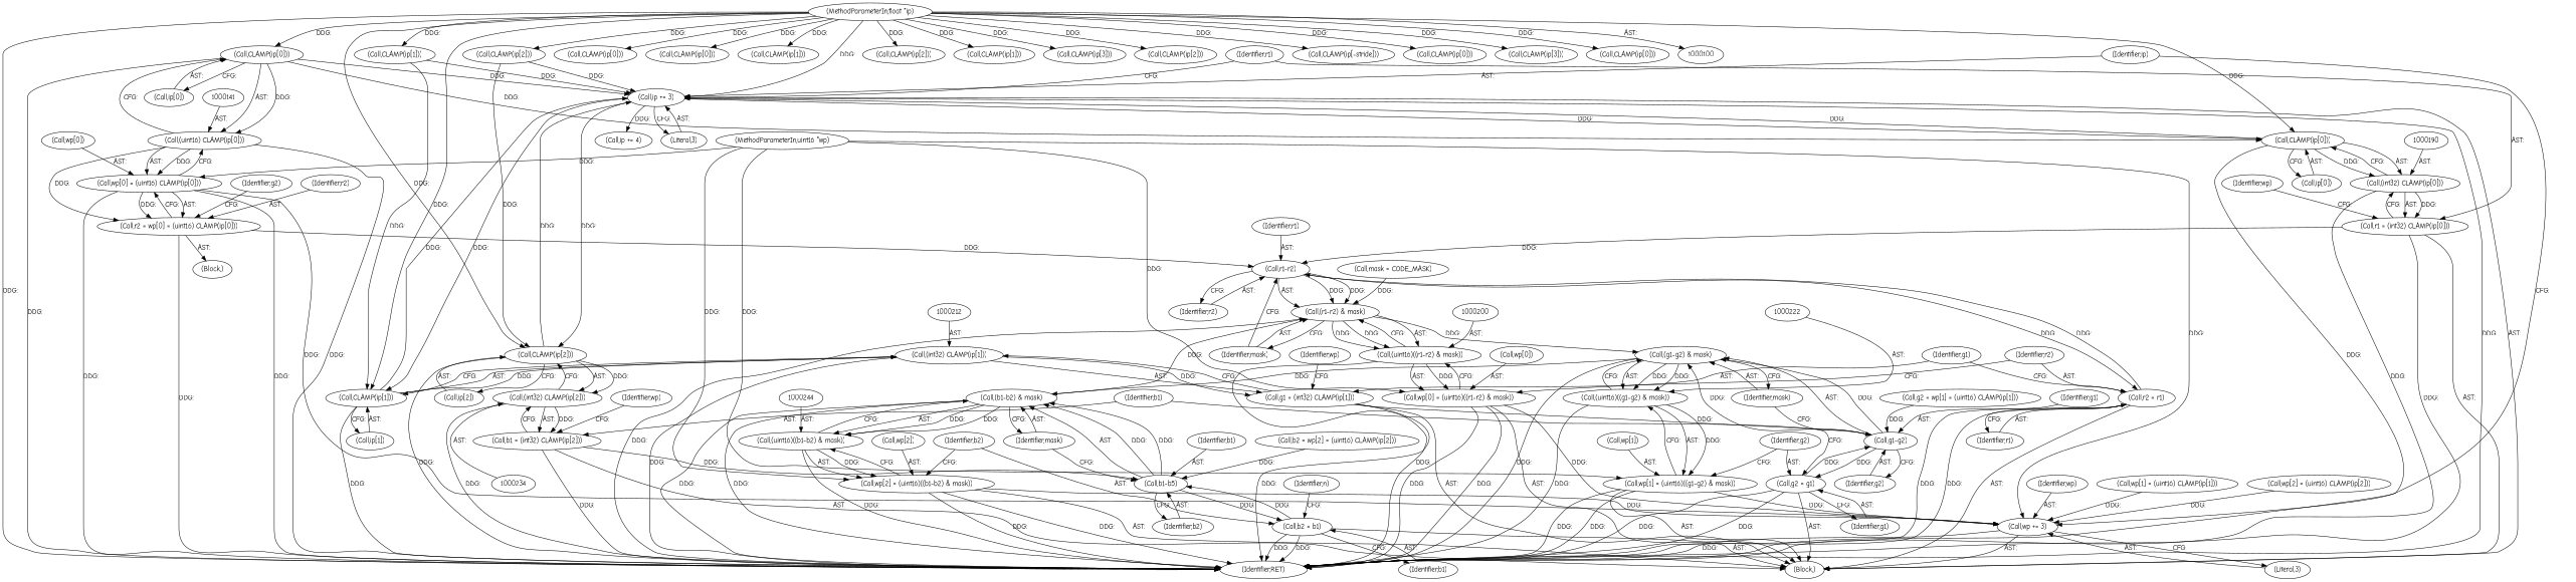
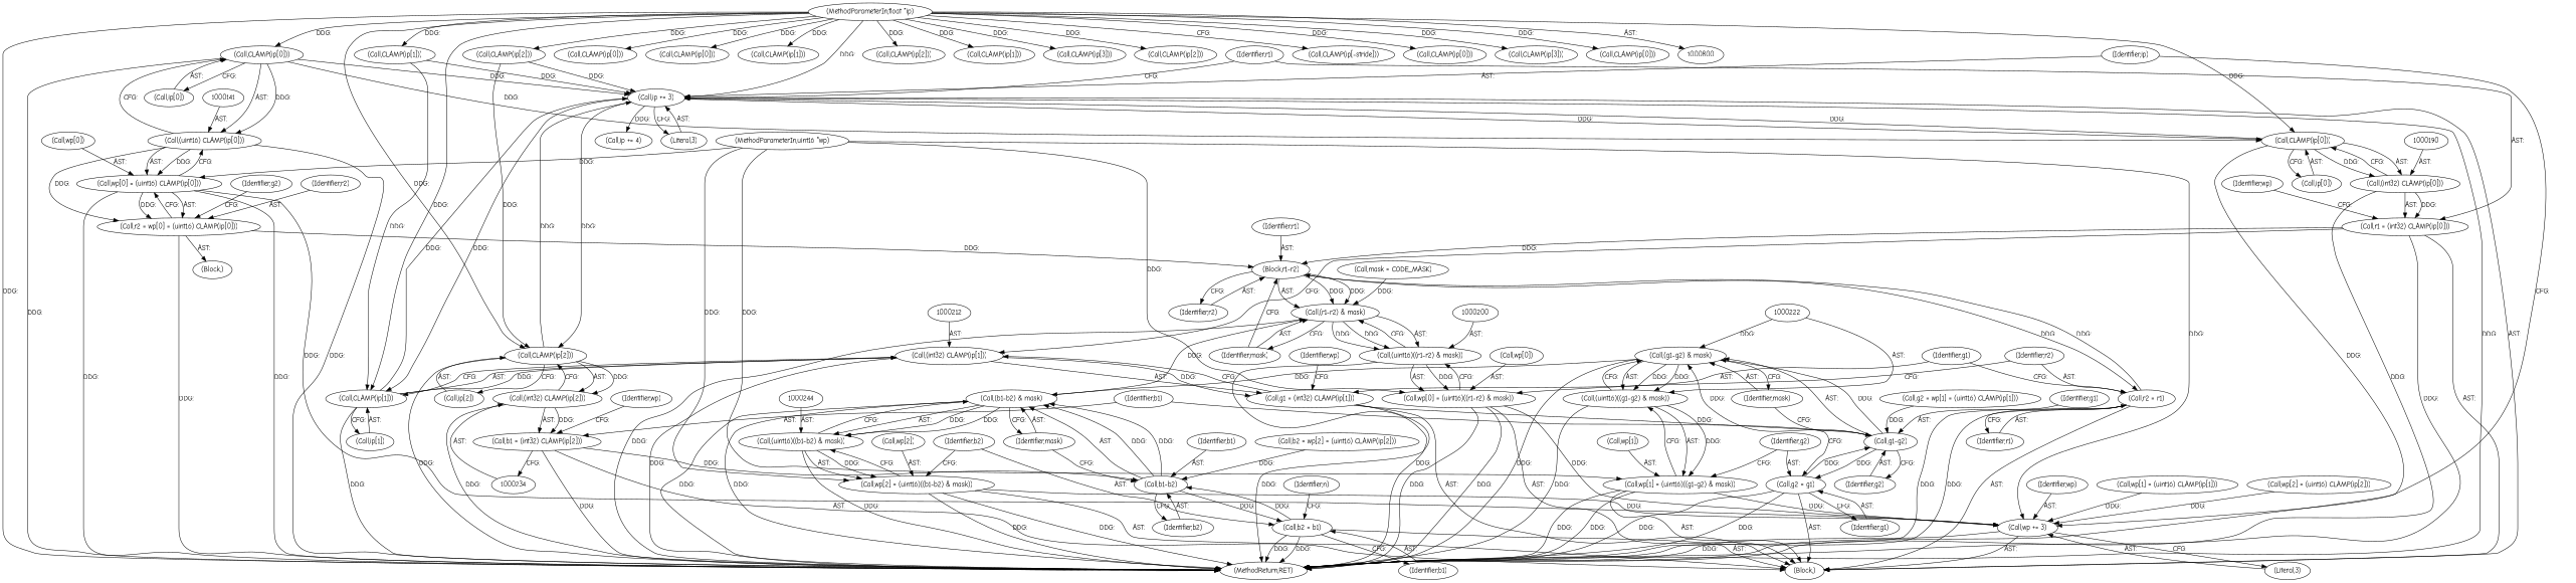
  digraph {
    fontname="Comic Neue"
    node [fontname="Comic Neue"]
    edge [fontname="Comic Neue"]
    n1 [label="(Call,CLAMP(ip[0]))"]
    n2 [label="(Call,(uint16) CLAMP(ip[0]))"]
    n3 [label="(Call,ip += 3)"]
    n4 [label="(Call,CLAMP(ip[0]))"]
    n5 [label="(Call,ip[0])"]
-   n6 [label="(Identifier,RET)"]
+   n6 [label="(MethodReturn,RET)"]
    n7 [label="(Call,r2 = wp[0] = (uint16) CLAMP(ip[0]))"]
    n8 [label="(Call,wp[0] = (uint16) CLAMP(ip[0]))"]
    n9 [label="(Call,CLAMP(ip[1]))"]
    n10 [label="(Call,CLAMP(ip[2]))"]
    n11 [label="(Call,ip += 4)"]
    n12 [label="(Block,)"]
    n13 [label="(Literal,3)"]
    n14 [label="(Call,(int32) CLAMP(ip[0]))"]
    n15 [label="(Call,ip[0])"]
    n16 [label="(MethodParameterIn,float *ip)"]
    n17 [label="(Call,CLAMP(ip[0]))"]
    n18 [label="(Call,CLAMP(ip[0]))"]
    n19 [label="(Call,CLAMP(ip[1]))"]
    n20 [label="(Call,CLAMP(ip[1]))"]
    n21 [label="(Call,CLAMP(ip[2]))"]
    n22 [label="(Call,CLAMP(ip[1]))"]
    n23 [label="(Call,CLAMP(ip[3]))"]
    n24 [label="(Call,CLAMP(ip[2]))"]
    n25 [label="(Call,CLAMP(ip[2]))"]
    n26 [label="(Call,CLAMP(ip[-stride]))"]
    n27 [label="(Call,CLAMP(ip[0]))"]
    n28 [label="(Call,CLAMP(ip[3]))"]
    n29 [label="(Call,CLAMP(ip[0]))"]
-   1000100
+   1000100 [label=1000800]
    n31 [label="(Call,(int32) CLAMP(ip[1]))"]
    n32 [label="(Call,ip[1])"]
    n33 [label="(Call,(int32) CLAMP(ip[2]))"]
    n34 [label="(Call,ip[2])"]
-   n35 [label="(Call,r1-r2)"]
+   n35 [label="(Block,r1-r2)"]
    n36 [label="(Block,)"]
    n37 [label="(Call,wp += 3)"]
    n38 [label="(Call,(r1-r2) & mask)"]
    n39 [label="(Call,r2 = r1)"]
    n40 [label="(Identifier,r2)"]
    n41 [label="(Call,(uint16)((r1-r2) & mask))"]
    n42 [label="(Call,(g1-g2) & mask)"]
    n43 [label="(Identifier,mask)"]
    n44 [label="(Identifier,r1)"]
    n45 [label="(Call,wp[0] = (uint16)((r1-r2) & mask))"]
    n46 [label="(Call,(uint16)((g1-g2) & mask))"]
    n47 [label="(Call,(b1-b2) & mask)"]
    n48 [label="(Identifier,mask)"]
    n49 [label="(Literal,3)"]
    n50 [label="(Call,wp[1] = (uint16)((g1-g2) & mask))"]
    n51 [label="(Call,(uint16)((b1-b2) & mask))"]
    n52 [label="(Identifier,mask)"]
    n53 [label="(Call,g1-g2)"]
    n54 [label="(Call,wp[2] = (uint16)((b1-b2) & mask))"]
-   n55 [label="(Call,b1-b5)"]
+   n55 [label="(Call,b1-b2)"]
    n56 [label="(Call,r1 = (int32) CLAMP(ip[0]))"]
    n57 [label="(Call,g1 = (int32) CLAMP(ip[1]))"]
    n58 [label="(Call,g2 = g1)"]
    n59 [label="(Identifier,g2)"]
    n60 [label="(Identifier,g1)"]
    n61 [label="(Call,b1 = (int32) CLAMP(ip[2]))"]
    n62 [label="(Call,b2 = b1)"]
    n63 [label="(Identifier,b2)"]
    n64 [label="(Identifier,b1)"]
    n65 [label="(Identifier,b1)"]
    n66 [label="(Identifier,wp)"]
    n67 [label="(Identifier,g2)"]
    n68 [label="(Identifier,wp)"]
    n69 [label="(Identifier,b1)"]
    n70 [label="(Call,wp[0])"]
    n71 [label="(MethodParameterIn,uint16 *wp)"]
    n72 [label="(Identifier,ip)"]
    n73 [label="(Call,g2 = wp[1] = (uint16) CLAMP(ip[1]))"]
    n74 [label="(Call,wp[1])"]
    n75 [label="(Identifier,g1)"]
    n76 [label="(Identifier,wp)"]
    n77 [label="(Identifier,g1)"]
    n78 [label="(Call,wp[1] = (uint16) CLAMP(ip[1]))"]
    n79 [label="(Identifier,r2)"]
    n80 [label="(Call,wp[2] = (uint16) CLAMP(ip[2]))"]
    n81 [label="(Identifier,wp)"]
    n82 [label="(Identifier,r2)"]
    n83 [label="(Identifier,g2)"]
    n84 [label="(Call,b2 = wp[2] = (uint16) CLAMP(ip[2]))"]
    n85 [label="(Call,wp[2])"]
    n86 [label="(Call,mask = CODE_MASK)"]
    n87 [label="(Call,wp[0])"]
    n88 [label="(Identifier,r1)"]
    n89 [label="(Identifier,n)"]
    n90 [label="(Identifier,r1)"]
    n91 [label="(Identifier,b2)"]
    1000141
    1000200
    1000222
    1000244
    1000190
    1000212
    1000234
    n1 -> n2 [label="AST: "]
    n1 -> n2 [label="DDG: "]
    n1 -> n3 [label="DDG: "]
    n1 -> n4 [label="DDG: "]
    n1 -> n5 [label="CFG: "]
    n1 -> n6 [label="DDG: "]
    n2 -> n1 [label="CFG: "]
    n2 -> n6 [label="DDG: "]
    n2 -> n7 [label="DDG: "]
    n2 -> n8 [label="AST: "]
    n2 -> n8 [label="DDG: "]
    n3 -> n4 [label="DDG: "]
    n3 -> n6 [label="DDG: "]
    n3 -> n9 [label="DDG: "]
    n3 -> n10 [label="DDG: "]
    n3 -> n11 [label="DDG: "]
    n3 -> n12 [label="AST: "]
    n3 -> n13 [label="CFG: "]
    n4 -> n3 [label="DDG: "]
    n4 -> n6 [label="DDG: "]
    n4 -> n14 [label="AST: "]
    n4 -> n14 [label="DDG: "]
    n4 -> n15 [label="CFG: "]
    n5 -> n1 [label="AST: "]
    n7 -> n6 [label="DDG: "]
    n7 -> n8 [label="CFG: "]
    n7 -> n35 [label="DDG: "]
    n7 -> n36 [label="AST: "]
    n8 -> n2 [label="CFG: "]
    n8 -> n6 [label="DDG: "]
    n8 -> n6 [label="DDG: "]
    n8 -> n7 [label="AST: "]
    n8 -> n7 [label="DDG: "]
    n8 -> n37 [label="DDG: "]
    n9 -> n3 [label="DDG: "]
    n9 -> n6 [label="DDG: "]
    n9 -> n31 [label="AST: "]
    n9 -> n31 [label="DDG: "]
    n9 -> n32 [label="CFG: "]
    n10 -> n3 [label="DDG: "]
    n10 -> n6 [label="DDG: "]
    n10 -> n33 [label="AST: "]
    n10 -> n33 [label="DDG: "]
    n10 -> n34 [label="CFG: "]
    n13 -> n3 [label="AST: "]
    n14 -> n4 [label="CFG: "]
    n14 -> n6 [label="DDG: "]
    n14 -> n56 [label="AST: "]
    n14 -> n56 [label="DDG: "]
    n15 -> n4 [label="AST: "]
    n16 -> n1 [label="DDG: "]
    n16 -> n3 [label="DDG: "]
    n16 -> n4 [label="DDG: "]
    n16 -> n6 [label="DDG: "]
    n16 -> n9 [label="DDG: "]
    n16 -> n10 [label="DDG: "]
    n16 -> n17 [label="DDG: "]
    n16 -> n18 [label="DDG: "]
    n16 -> n19 [label="DDG: "]
    n16 -> n20 [label="DDG: "]
    n16 -> n21 [label="DDG: "]
    n16 -> n22 [label="DDG: "]
    n16 -> n23 [label="DDG: "]
    n16 -> n24 [label="DDG: "]
    n16 -> n25 [label="DDG: "]
-   n16 -> n26 [label="DDG: "]
+   n16 -> n26 [label="CFG: "]
    n16 -> n27 [label="DDG: "]
    n16 -> n28 [label="DDG: "]
    n16 -> n29 [label="DDG: "]
    n16 -> 1000100 [label="AST: "]
    n20 -> n3 [label="DDG: "]
    n20 -> n9 [label="DDG: "]
    n25 -> n3 [label="DDG: "]
    n25 -> n10 [label="DDG: "]
    n31 -> n6 [label="DDG: "]
    n31 -> n9 [label="CFG: "]
    n31 -> n57 [label="AST: "]
    n31 -> n57 [label="DDG: "]
    n32 -> n9 [label="AST: "]
    n33 -> n6 [label="DDG: "]
    n33 -> n10 [label="CFG: "]
    n33 -> n61 [label="AST: "]
    n33 -> n61 [label="DDG: "]
    n34 -> n10 [label="AST: "]
    n35 -> n38 [label="AST: "]
    n35 -> n38 [label="DDG: "]
    n35 -> n38 [label="DDG: "]
    n35 -> n39 [label="DDG: "]
    n35 -> n40 [label="CFG: "]
    n37 -> n6 [label="DDG: "]
    n37 -> n12 [label="AST: "]
    n37 -> n49 [label="CFG: "]
    n38 -> n6 [label="DDG: "]
    n38 -> n41 [label="AST: "]
    n38 -> n41 [label="DDG: "]
    n38 -> n41 [label="DDG: "]
-   n38 -> n42 [label="DDG: "]
+   1000222 -> n42 [label="DDG: "]
    n38 -> n43 [label="CFG: "]
    n39 -> n6 [label="DDG: "]
    n39 -> n6 [label="DDG: "]
    n39 -> n12 [label="AST: "]
    n39 -> n35 [label="DDG: "]
    n39 -> n44 [label="CFG: "]
    n40 -> n35 [label="AST: "]
    n41 -> n6 [label="DDG: "]
    n41 -> n38 [label="CFG: "]
    n41 -> n45 [label="AST: "]
    n41 -> n45 [label="DDG: "]
    n42 -> n6 [label="DDG: "]
    n42 -> n46 [label="AST: "]
    n42 -> n46 [label="DDG: "]
    n42 -> n46 [label="DDG: "]
    n42 -> n47 [label="DDG: "]
    n42 -> n48 [label="CFG: "]
    n43 -> n35 [label="CFG: "]
    n43 -> n38 [label="AST: "]
    n44 -> n39 [label="AST: "]
    n45 -> n6 [label="DDG: "]
    n45 -> n6 [label="DDG: "]
    n45 -> n12 [label="AST: "]
    n45 -> n37 [label="DDG: "]
    n45 -> n41 [label="CFG: "]
    n46 -> n6 [label="DDG: "]
    n46 -> n42 [label="CFG: "]
    n46 -> n50 [label="AST: "]
    n46 -> n50 [label="DDG: "]
    n47 -> n6 [label="DDG: "]
    n47 -> n6 [label="DDG: "]
    n47 -> n38 [label="DDG: "]
    n47 -> n51 [label="AST: "]
    n47 -> n51 [label="DDG: "]
    n47 -> n51 [label="DDG: "]
    n47 -> n52 [label="CFG: "]
    n48 -> n42 [label="AST: "]
    n48 -> n53 [label="CFG: "]
    n49 -> n37 [label="AST: "]
    n50 -> n6 [label="DDG: "]
    n50 -> n6 [label="DDG: "]
    n50 -> n12 [label="AST: "]
    n50 -> n37 [label="DDG: "]
    n50 -> n46 [label="CFG: "]
    n51 -> n6 [label="DDG: "]
    n51 -> n47 [label="CFG: "]
    n51 -> n54 [label="AST: "]
    n51 -> n54 [label="DDG: "]
    n52 -> n47 [label="AST: "]
    n52 -> n55 [label="CFG: "]
    n53 -> n42 [label="AST: "]
    n53 -> n42 [label="DDG: "]
    n53 -> n42 [label="DDG: "]
    n53 -> n58 [label="DDG: "]
    n53 -> n59 [label="CFG: "]
    n54 -> n6 [label="DDG: "]
    n54 -> n6 [label="DDG: "]
    n54 -> n12 [label="AST: "]
    n54 -> n37 [label="DDG: "]
    n54 -> n51 [label="CFG: "]
    n55 -> n47 [label="AST: "]
    n55 -> n47 [label="DDG: "]
    n55 -> n47 [label="DDG: "]
    n55 -> n62 [label="DDG: "]
    n55 -> n63 [label="CFG: "]
    n56 -> n6 [label="DDG: "]
    n56 -> n12 [label="AST: "]
-   n56 -> n14 [label="CFG: "]
+   n56 -> n31 [label="CFG: "]
    n56 -> n35 [label="DDG: "]
    n57 -> n6 [label="DDG: "]
    n57 -> n12 [label="AST: "]
    n57 -> n31 [label="CFG: "]
    n57 -> n53 [label="DDG: "]
    n58 -> n6 [label="DDG: "]
    n58 -> n6 [label="DDG: "]
    n58 -> n12 [label="AST: "]
    n58 -> n53 [label="DDG: "]
    n58 -> n60 [label="CFG: "]
    n59 -> n53 [label="AST: "]
    n60 -> n58 [label="AST: "]
    n61 -> n6 [label="DDG: "]
    n61 -> n12 [label="AST: "]
-   n61 -> n33 [label="CFG: "]
+   n61 -> 1000234 [label="CFG: "]
    n61 -> n55 [label="DDG: "]
    n62 -> n6 [label="DDG: "]
    n62 -> n6 [label="DDG: "]
    n62 -> n12 [label="AST: "]
    n62 -> n55 [label="DDG: "]
    n62 -> n64 [label="CFG: "]
    n63 -> n55 [label="AST: "]
    n64 -> n62 [label="AST: "]
    n65 -> n58 [label="CFG: "]
    n65 -> n61 [label="AST: "]
    n66 -> n61 [label="CFG: "]
    n67 -> n7 [label="CFG: "]
    n68 -> n57 [label="CFG: "]
    n69 -> n55 [label="AST: "]
    n70 -> n8 [label="AST: "]
    n71 -> n8 [label="DDG: "]
    n71 -> n37 [label="DDG: "]
    n71 -> n45 [label="DDG: "]
    n71 -> n50 [label="DDG: "]
    n71 -> n54 [label="DDG: "]
    n72 -> n3 [label="AST: "]
    n72 -> n37 [label="CFG: "]
    n73 -> n53 [label="DDG: "]
    n74 -> n50 [label="AST: "]
    n75 -> n39 [label="CFG: "]
    n75 -> n57 [label="AST: "]
    n76 -> n37 [label="AST: "]
    n77 -> n53 [label="AST: "]
    n78 -> n37 [label="DDG: "]
    n79 -> n39 [label="AST: "]
    n79 -> n45 [label="CFG: "]
    n80 -> n37 [label="DDG: "]
    n81 -> n56 [label="CFG: "]
    n82 -> n7 [label="AST: "]
    n83 -> n50 [label="CFG: "]
    n83 -> n58 [label="AST: "]
    n84 -> n55 [label="DDG: "]
    n85 -> n54 [label="AST: "]
    n86 -> n38 [label="DDG: "]
    n87 -> n45 [label="AST: "]
    n88 -> n3 [label="CFG: "]
    n88 -> n56 [label="AST: "]
    n89 -> n62 [label="CFG: "]
    n90 -> n35 [label="AST: "]
    n91 -> n54 [label="CFG: "]
    n91 -> n62 [label="AST: "]
    1000141 -> n2 [label="AST: "]
    1000200 -> n41 [label="AST: "]
    1000222 -> n46 [label="AST: "]
    1000244 -> n51 [label="AST: "]
    1000190 -> n14 [label="AST: "]
    1000212 -> n31 [label="AST: "]
    1000234 -> n33 [label="AST: "]
  }
